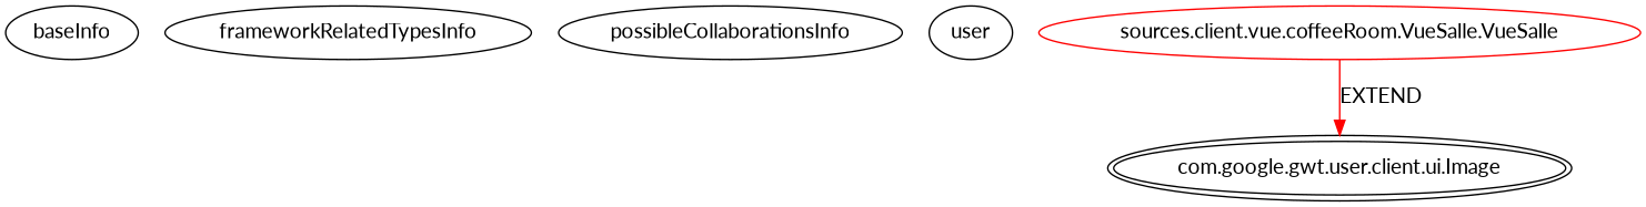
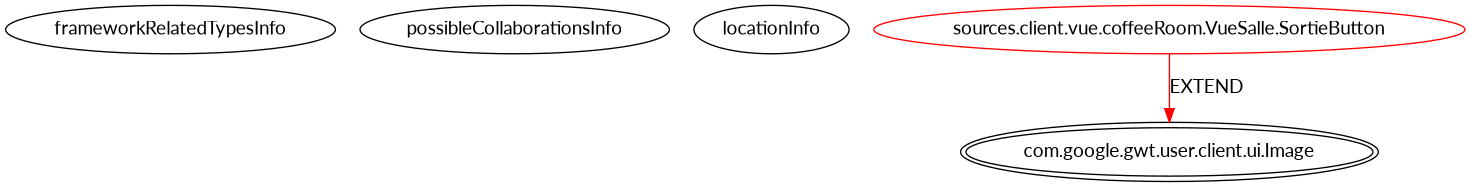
  digraph {
    fontname=Lato
    node [fontname=Lato]
-   baseInfo [category=extension_graph graphId=256 isAnonymous=false possibleRelation=false]
    frameworkRelatedTypesInfo [0="com.google.gwt.user.client.ui.Image"]
    possibleCollaborationsInfo
-   locationInfo [contextSignature=SortieButton filePath="/MainMain-ChatCafeine/ChatCafeine-master/ChatCafeine/src/sources/client/vue/coffeeRoom/VueSalle.java" graphId=256 projectName="MainMain-ChatCafeine" label=user]
-   n5 [color=red isFrameworkType=false label="sources.client.vue.coffeeRoom.VueSalle.VueSalle" vertexType=ROOT_CLIENT_CLASS_DECLARATION]
+   locationInfo [contextSignature=SortieButton filePath="/MainMain-ChatCafeine/ChatCafeine-master/ChatCafeine/src/sources/client/vue/coffeeRoom/VueSalle.java" graphId=256 projectName="MainMain-ChatCafeine"]
+   n5 [color=red isFrameworkType=false label="sources.client.vue.coffeeRoom.VueSalle.SortieButton" vertexType=ROOT_CLIENT_CLASS_DECLARATION]
    n6 [isFrameworkType=true label="com.google.gwt.user.client.ui.Image" peripheries=2 vertexType=FRAMEWORK_CLASS_TYPE]
    n5 -> n6 [color=red label=EXTEND fontname=Lato]
  }
